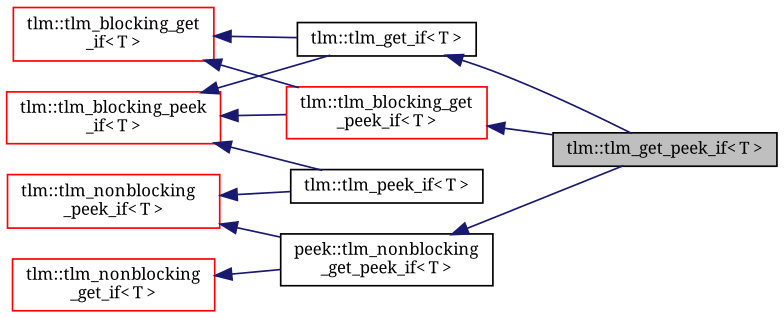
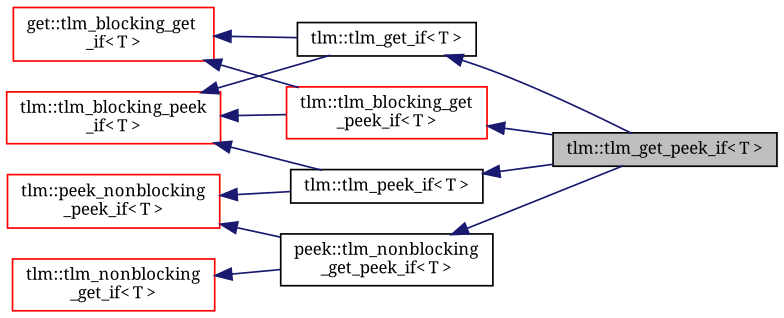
  digraph {
    fontname="Noto Serif"
    rankdir=LR
    node [color=red fillcolor=white fontname="Noto Serif" fontsize=10 shape=record style=filled]
    edge [color=midnightblue dir=back fontname="Noto Serif" fontsize=10 labelfontname=FreeSans labelfontsize=10 style=solid]
    n1 [color=black fillcolor=grey75 fontcolor=black height=0.2 label="tlm::tlm_get_peek_if\< T \>" width=0.4]
    n2 [color=black height=0.2 label="tlm::tlm_get_if\< T \>" width=0.4]
-   n3 [height=0.2 label="tlm::tlm_blocking_get\l_if\< T \>" width=0.4]
+   n3 [height=0.2 label="get::tlm_blocking_get\l_if\< T \>" width=0.4]
    n4 [height=0.2 label="tlm::tlm_blocking_get\l_peek_if\< T \>" width=0.4]
    n5 [height=0.2 label="tlm::tlm_nonblocking\l_get_if\< T \>" width=0.4]
    n6 [color=black height=0.2 label="peek::tlm_nonblocking\l_get_peek_if\< T \>" width=0.4]
    n7 [color=black height=0.2 label="tlm::tlm_peek_if\< T \>" width=0.4]
    n8 [height=0.2 label="tlm::tlm_blocking_peek\l_if\< T \>" width=0.4]
-   n9 [height=0.2 label="tlm::tlm_nonblocking\l_peek_if\< T \>" width=0.4]
+   n9 [height=0.2 label="tlm::peek_nonblocking\l_peek_if\< T \>" width=0.4]
    n2 -> n1
    n3 -> n2
    n3 -> n4
    n4 -> n1
    n5 -> n6
    n6 -> n1
+   n7 -> n1
    n8 -> n2
    n8 -> n4
    n8 -> n7
    n9 -> n6
    n9 -> n7
  }
